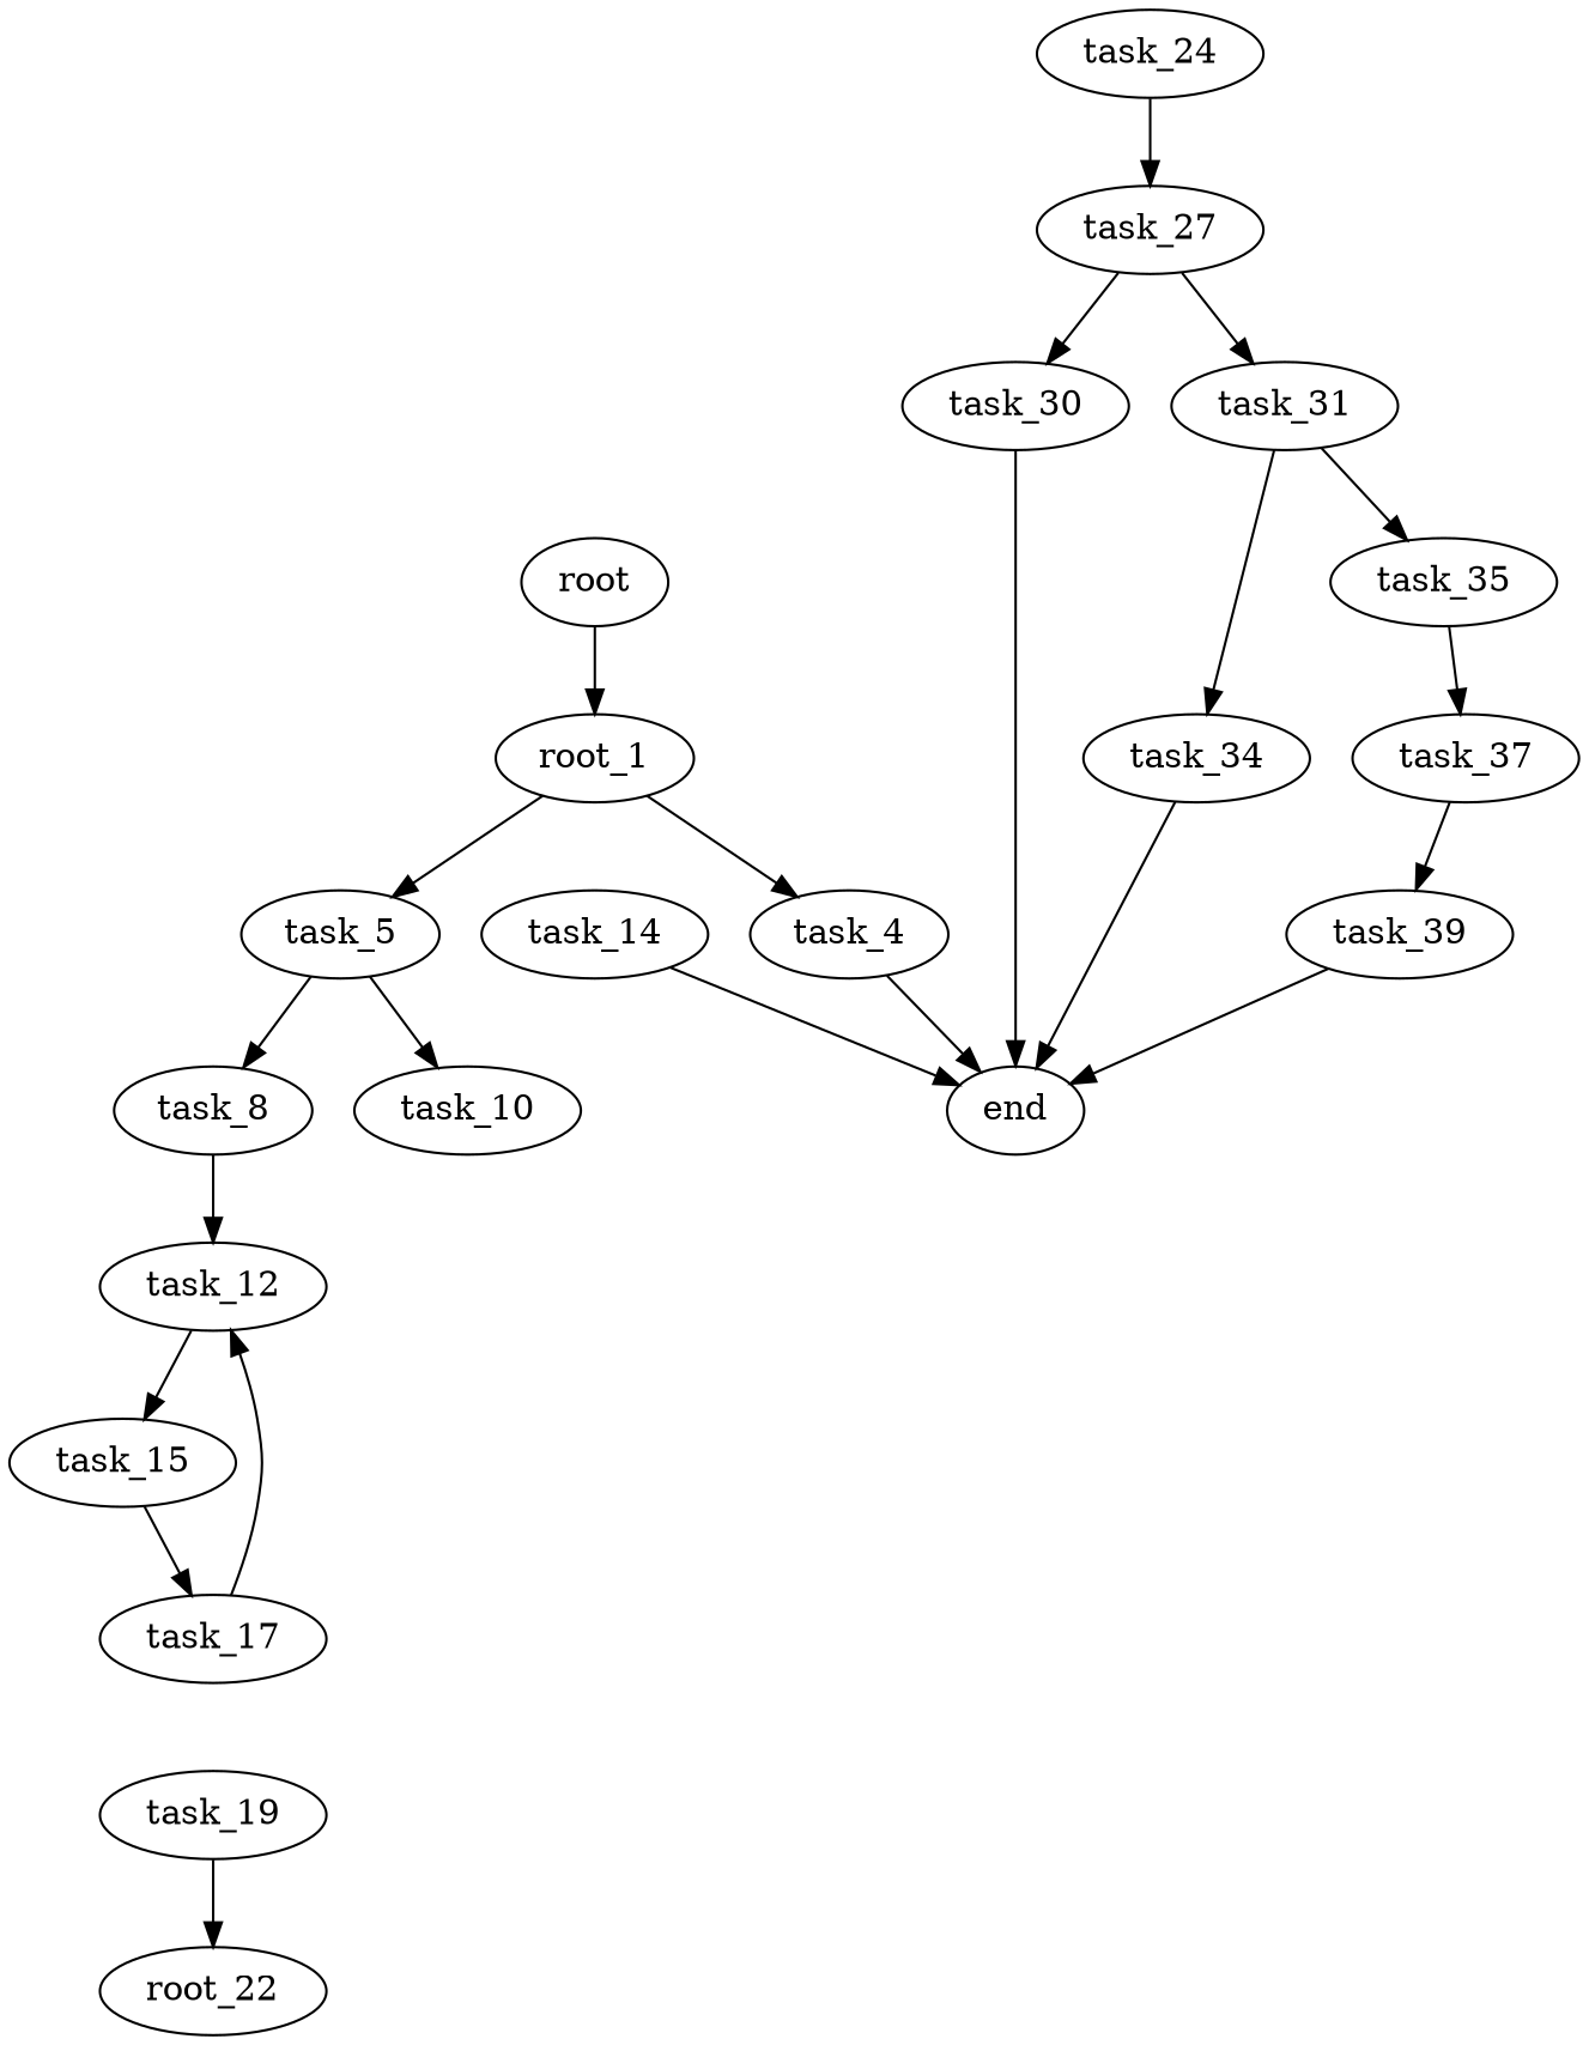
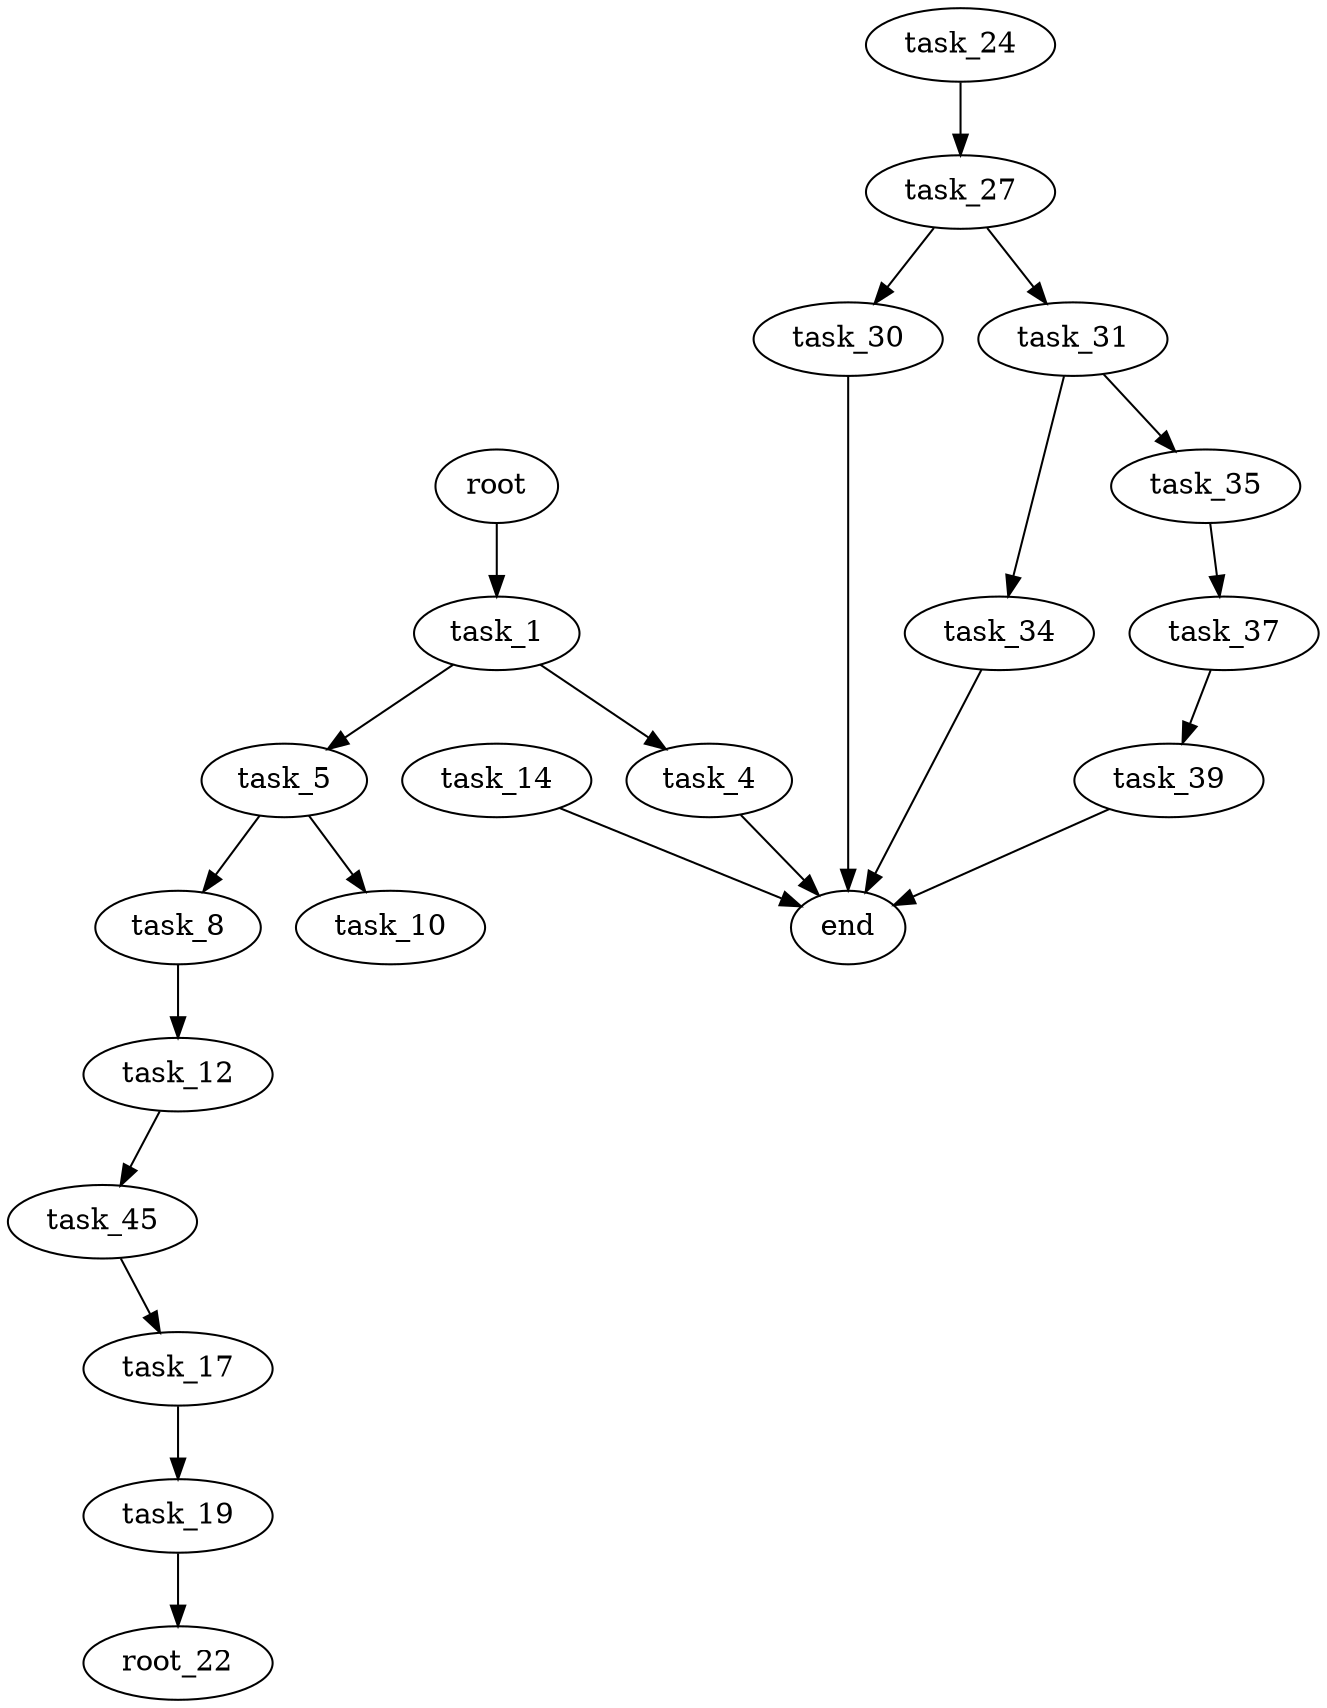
  digraph {
    fontname="DejaVu Serif"
    node [fontname="DejaVu Serif"]
    edge [fontname="DejaVu Serif"]
    root
-   task_1 [label=root_1]
+   task_1
    task_4
    task_5
    end
    task_8
    task_10
    task_12
-   task_15
+   task_15 [label=task_45]
    task_14
    task_17
    task_19
    n13 [label=root_22]
    task_24
    task_27
    task_30
    task_31
    task_34
    task_35
    task_37
    task_39
    root -> task_1
    task_1 -> task_4
    task_1 -> task_5
    task_4 -> end
    task_5 -> task_8
    task_5 -> task_10
    task_8 -> task_12
    task_12 -> task_15
    task_15 -> task_17
    task_14 -> end
-   task_17 -> task_12
+   task_17 -> task_19
    task_19 -> n13
    task_24 -> task_27
    task_27 -> task_30
    task_27 -> task_31
    task_30 -> end
    task_31 -> task_34
    task_31 -> task_35
    task_34 -> end
    task_35 -> task_37
    task_37 -> task_39
    task_39 -> end
  }
